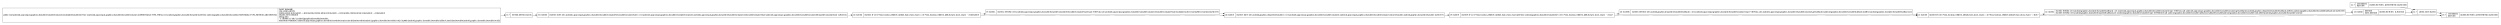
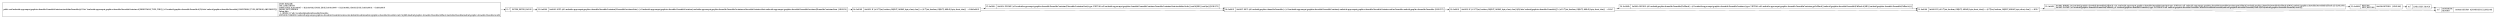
  digraph {
    fontname=Merriweather
    rankdir=LR
    node [fontname=Merriweather shape=record]
    edge [fontname=Merriweather]
    n1 [label="{13\:\ ?|ENTER_ENTER_BLOCK\l}"]
    n2 [label="{15\:\ 0x0000|0x0000: IGET  (r0 I:androidx.appcompat.graphics.drawable.DrawableContainer$DrawableContainerState) = (r1 I:androidx.appcompat.graphics.drawable.DrawableContainer) androidx.appcompat.graphics.drawable.DrawableContainer.mDrawableContainerState androidx.appcompat.graphics.drawable.DrawableContainer$DrawableContainerState  (LINE:374)\l}"]
    n3 [label="{16\:\ 0x0002|0x0002: IF  (r0 I:??[int, boolean, OBJECT, ARRAY, byte, short, char]) == (0 ??[int, boolean, OBJECT, ARRAY, byte, short, char])  \-\> B:18:0x0007 \l}"]
    n4 [label="{17\:\ 0x0004|0x0004: INVOKE  (r0 I:androidx.appcompat.graphics.drawable.DrawableContainer$DrawableContainerState) type: VIRTUAL call: androidx.appcompat.graphics.drawable.DrawableContainer.DrawableContainerState.invalidateCache():void A[MD:():void (m)] (LINE:375)\l}"]
    n5 [label="{18\:\ 0x0007|0x0007: IGET  (r0 I:android.graphics.drawable.Drawable) = (r1 I:androidx.appcompat.graphics.drawable.DrawableContainer) androidx.appcompat.graphics.drawable.DrawableContainer.mCurrDrawable android.graphics.drawable.Drawable  (LINE:377)\l}"]
    n6 [label="{19\:\ 0x0009|0x0009: IF  (r2 I:??[int, boolean, OBJECT, ARRAY, byte, short, char] A[D('who' android.graphics.drawable.Drawable)]) != (r0 I:??[int, boolean, OBJECT, ARRAY, byte, short, char])  \-\> B:24:? \l}"]
    n7 [label="{20\:\ 0x000b|0x000b: INVOKE  (r0 I:android.graphics.drawable.Drawable$Callback) = (r1 I:androidx.appcompat.graphics.drawable.DrawableContainer) type: VIRTUAL call: androidx.appcompat.graphics.drawable.DrawableContainer.getCallback():android.graphics.drawable.Drawable$Callback A[MD:():android.graphics.drawable.Drawable$Callback (c)]\l}"]
    n8 [label="{21\:\ 0x000f|0x000f: IF  (r0 I:??[int, boolean, OBJECT, ARRAY, byte, short, char]) == (0 ??[int, boolean, OBJECT, ARRAY, byte, short, char])  \-\> B:25:? \l}"]
-   n9 [label="{24\:\ ?|SYNTHETIC\lRETURN\l|0x0018: RETURN   A[SYNTHETIC] (LINE:380)\l}"]
    n10 [label="{14\:\ ?|LINES_EXIT_BLOCK\l}"]
    n11 [label="{22\:\ 0x0011|0x0011: INVOKE  (r0 I:android.graphics.drawable.Drawable$Callback) = (r1 I:androidx.appcompat.graphics.drawable.DrawableContainer) type: VIRTUAL call: androidx.appcompat.graphics.drawable.DrawableContainer.getCallback():android.graphics.drawable.Drawable$Callback A[MD:():android.graphics.drawable.Drawable$Callback (c)] (LINE:378)\l0x0015: INVOKE  (r0 I:android.graphics.drawable.Drawable$Callback), (r1 I:android.graphics.drawable.Drawable) type: INTERFACE call: android.graphics.drawable.Drawable.Callback.invalidateDrawable(android.graphics.drawable.Drawable):void A[MD:(android.graphics.drawable.Drawable):void (c)]\l}"]
    n12 [label="{25\:\ ?|SYNTHETIC\lRETURN\l|0x0018: RETURN   A[SYNTHETIC] (LINE:380)\l}"]
    n13 [label="{23\:\ 0x0018|RETURN\lEXIT_RETURN\l|0x0018: RETURN    (LINE:380)\l}"]
    n14 [label="{public void androidx.appcompat.graphics.drawable.DrawableContainer.invalidateDrawable((r1 'this' I:androidx.appcompat.graphics.drawable.DrawableContainer A[IMMUTABLE_TYPE, THIS]), (r2 I:android.graphics.drawable.Drawable A[D('who' android.graphics.drawable.Drawable), IMMUTABLE_TYPE, METHOD_ARGUMENT]))  | DONT_RENAME\lUSE_LINES_HINTS\lCROSS_EDGE: B:21:0x000f \-\> B:23:0x0018, CROSS_EDGE: B:19:0x0009 \-\> B:23:0x0018, CROSS_EDGE: B:16:0x0002 \-\> B:18:0x0007\lINLINE_NOT_NEEDED\lDebug Info:\l  \-1 \-0x0018: r2 'who' Landroid\/graphics\/drawable\/Drawable;\lMETHOD_OVERRIDE: [androidx.appcompat.graphics.drawable.DrawableContainer.invalidateDrawable(android.graphics.drawable.Drawable):void, ClspMth\{android.graphics.drawable.Drawable.Callback.invalidateDrawable(android.graphics.drawable.Drawable):void\}]\l}"]
    n1 -> n2
    n2 -> n3 [style=dashed]
    n3 -> n4 [style=dashed]
    n3 -> n5
    n4 -> n5 [style=dashed]
    n5 -> n6
    n6 -> n7 [style=dashed]
    n6 -> n8
    n7 -> n8
    n8 -> n11 [style=dashed]
    n8 -> n12
-   n9 -> n10
    n10 -> n12
    n11 -> n13
    n13 -> n10
    n14 -> n1
  }
